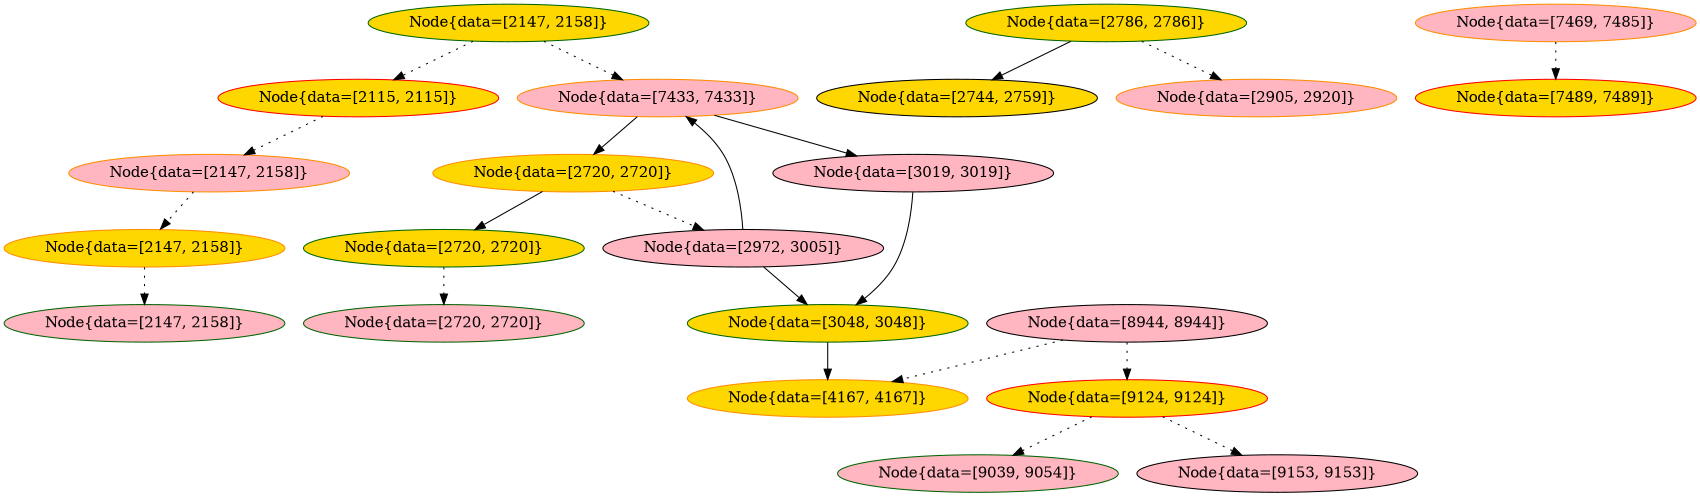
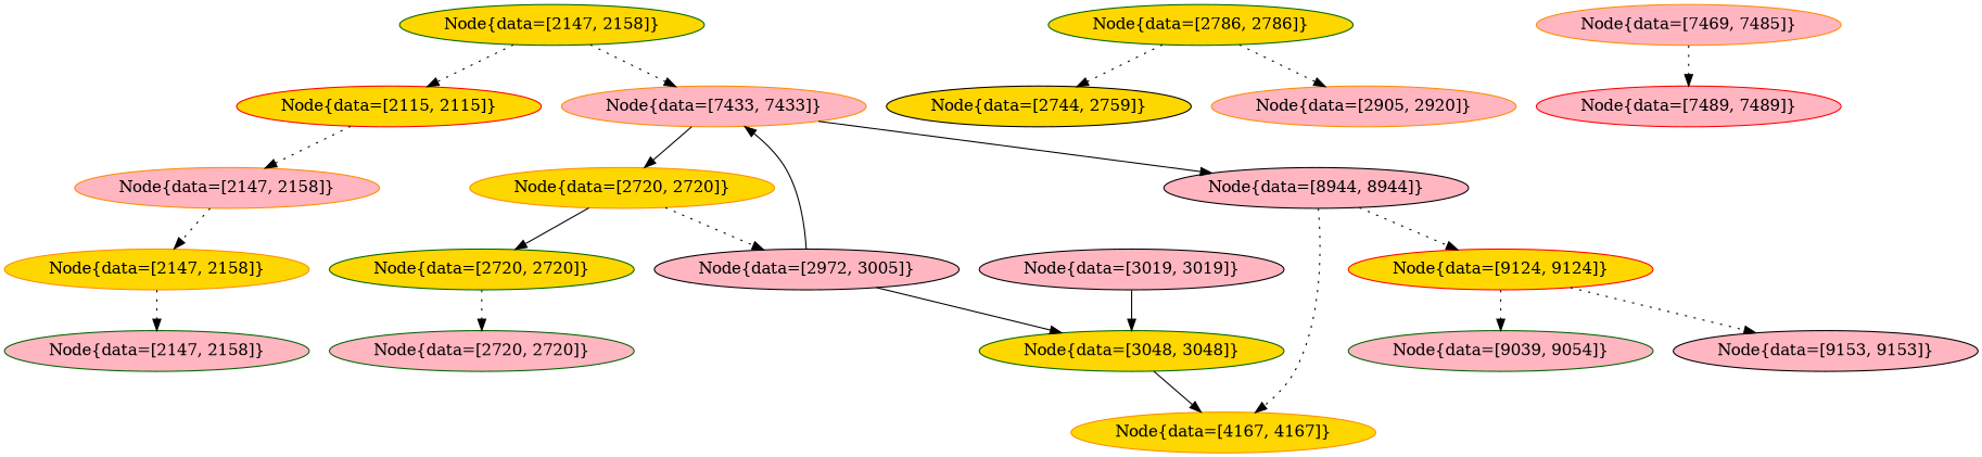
  digraph {
    node [color=darkgreen fillcolor=lightpink style=filled]
    edge [style=dotted]
    n1 [fillcolor=gold label="Node{data=[2147, 2158]}"]
    n2 [color=red fillcolor=gold label="Node{data=[2115, 2115]}"]
    n3 [color=darkorange label="Node{data=[7433, 7433]}"]
    n4 [color=darkorange label="Node{data=[2147, 2158]}"]
    n5 [color=darkorange fillcolor=gold label="Node{data=[2720, 2720]}"]
    n6 [color=black label="Node{data=[8944, 8944]}"]
    n7 [color=darkorange fillcolor=gold label="Node{data=[2147, 2158]}"]
    n8 [label="Node{data=[2147, 2158]}"]
    n9 [fillcolor=gold label="Node{data=[2720, 2720]}"]
    n10 [color=black label="Node{data=[2972, 3005]}"]
    n11 [color=darkorange fillcolor=gold label="Node{data=[4167, 4167]}"]
    n12 [color=red fillcolor=gold label="Node{data=[9124, 9124]}"]
    n13 [label="Node{data=[2720, 2720]}"]
    n14 [fillcolor=gold label="Node{data=[3048, 3048]}"]
    n15 [fillcolor=gold label="Node{data=[2786, 2786]}"]
    n16 [color=black fillcolor=gold label="Node{data=[2744, 2759]}"]
    n17 [color=darkorange label="Node{data=[2905, 2920]}"]
    n18 [color=black label="Node{data=[3019, 3019]}"]
    n19 [color=darkorange label="Node{data=[7469, 7485]}"]
-   n20 [color=red fillcolor=gold label="Node{data=[7489, 7489]}"]
+   n20 [color=red label="Node{data=[7489, 7489]}"]
    n21 [label="Node{data=[9039, 9054]}"]
    n22 [color=black label="Node{data=[9153, 9153]}"]
    n1 -> n2
    n1 -> n3
    n2 -> n4
    n3 -> n5 [style=solid]
-   n3 -> n18 [style=solid]
+   n3 -> n6 [style=solid]
    n4 -> n7
    n5 -> n9 [style=solid]
    n5 -> n10
    n6 -> n11
    n6 -> n12
    n7 -> n8
    n9 -> n13
    n10 -> n3 [style=solid]
    n10 -> n14 [style=solid]
    n12 -> n21
    n12 -> n22
    n14 -> n11 [style=solid]
-   n15 -> n16 [style=solid]
+   n15 -> n16
    n15 -> n17
    n18 -> n14 [style=solid]
    n19 -> n20
  }
